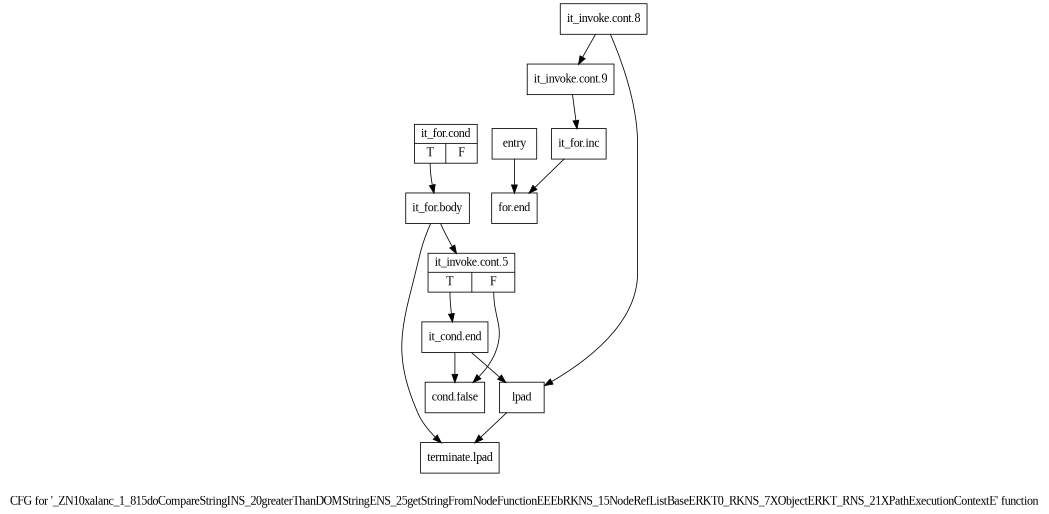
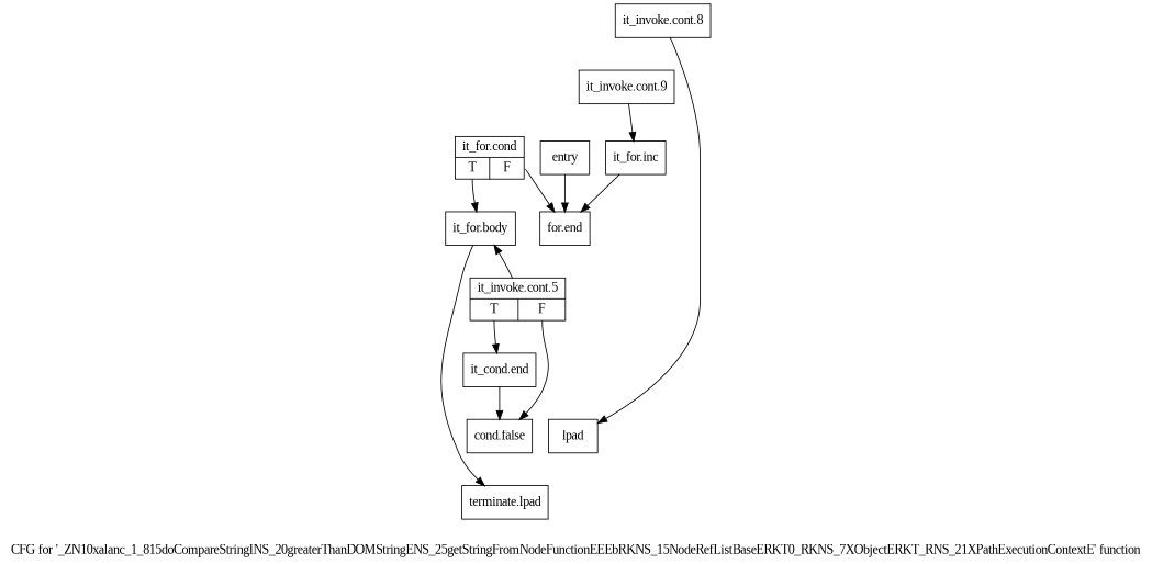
  digraph {
    fontname="Liberation Serif"
    label="CFG for '_ZN10xalanc_1_815doCompareStringINS_20greaterThanDOMStringENS_25getStringFromNodeFunctionEEEbRKNS_15NodeRefListBaseERKT0_RKNS_7XObjectERKT_RNS_21XPathExecutionContextE' function"
    node [fontname="Liberation Serif" shape=record]
    edge [fontname="Liberation Serif"]
    n1 [label="{entry}"]
    n2 [label="{for.end}"]
    n3 [label="{it_for.cond|{<s0>T|<s1>F}}"]
    n4 [label="{it_for.body}"]
    n5 [label="{it_invoke.cont.5|{<s0>T|<s1>F}}"]
    n6 [label="{terminate.lpad}"]
    n7 [label="{it_cond.end}"]
    n8 [label="{cond.false}"]
    n9 [label="{lpad}"]
    n10 [label="{it_invoke.cont.8}"]
    n11 [label="{it_invoke.cont.9}"]
    n12 [label="{it_for.inc}"]
    n1 -> n2
+   n3 -> n2 [tailport=s1]
    n3 -> n4 [tailport=s0]
-   n4 -> n5
+   n5 -> n4
    n4 -> n6
    n5 -> n7 [tailport=s0]
    n5 -> n8 [tailport=s1]
    n7 -> n8
-   n7 -> n9
-   n9 -> n6
    n10 -> n9
-   n10 -> n11
    n11 -> n12
    n12 -> n2
  }
